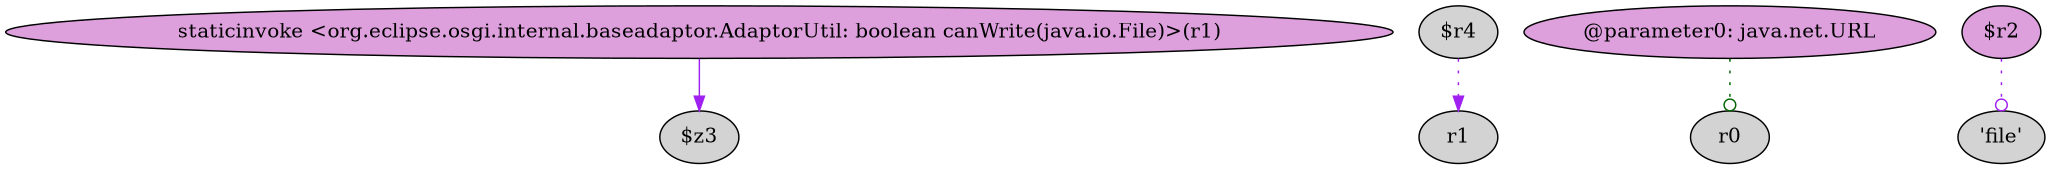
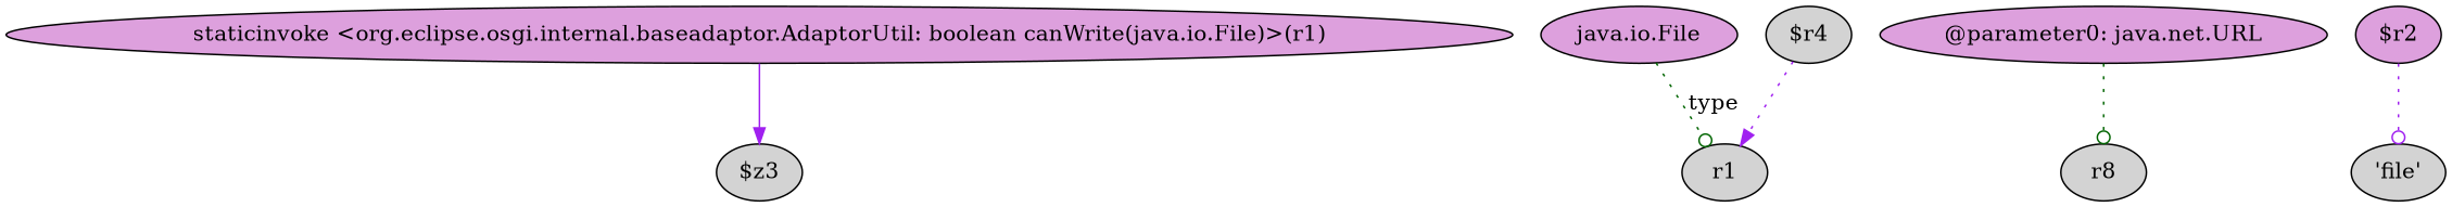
  digraph {
    node [fillcolor=lightgrey style=filled]
    edge [arrowhead=odot color=purple style=dotted]
    n1 [fillcolor=plum label="staticinvoke <org.eclipse.osgi.internal.baseadaptor.AdaptorUtil: boolean canWrite(java.io.File)>(r1)"]
    n2 [label="$z3"]
+   n3 [fillcolor=plum label="java.io.File"]
    n4 [label=r1]
    n5 [label="$r4"]
    n6 [fillcolor=plum label="@parameter0: java.net.URL"]
-   n7 [label=r0]
+   n7 [label=r8]
    n8 [label="'file'"]
    n9 [fillcolor=plum label="$r2"]
    n1 -> n2 [arrowhead=normal style=solid]
+   n3 -> n4 [color=darkgreen label=type]
    n5 -> n4 [arrowhead=normal]
    n6 -> n7 [color=darkgreen]
    n9 -> n8
  }
